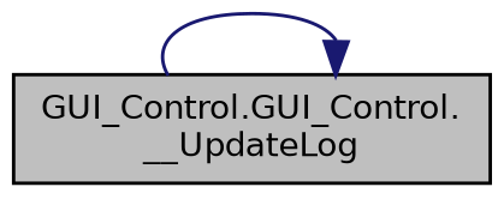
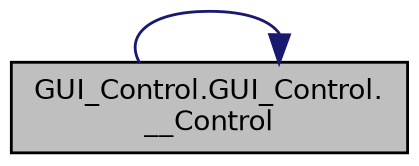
  digraph {
    rankdir=LR
-   n1 [color=black fillcolor=grey75 fontcolor=black fontname=Helvetica fontsize=10 height=0.2 label="GUI_Control.GUI_Control.\l__UpdateLog" shape=record style=filled width=0.4]
+   n1 [color=black fillcolor=grey75 fontcolor=black fontname=Helvetica fontsize=10 height=0.2 label="GUI_Control.GUI_Control.\l__Control" shape=record style=filled width=0.4]
    n1 -> n1 [color=midnightblue fontname=Helvetica fontsize=10 labelfontname=Helvetica labelfontsize=10 style=solid]
  }
